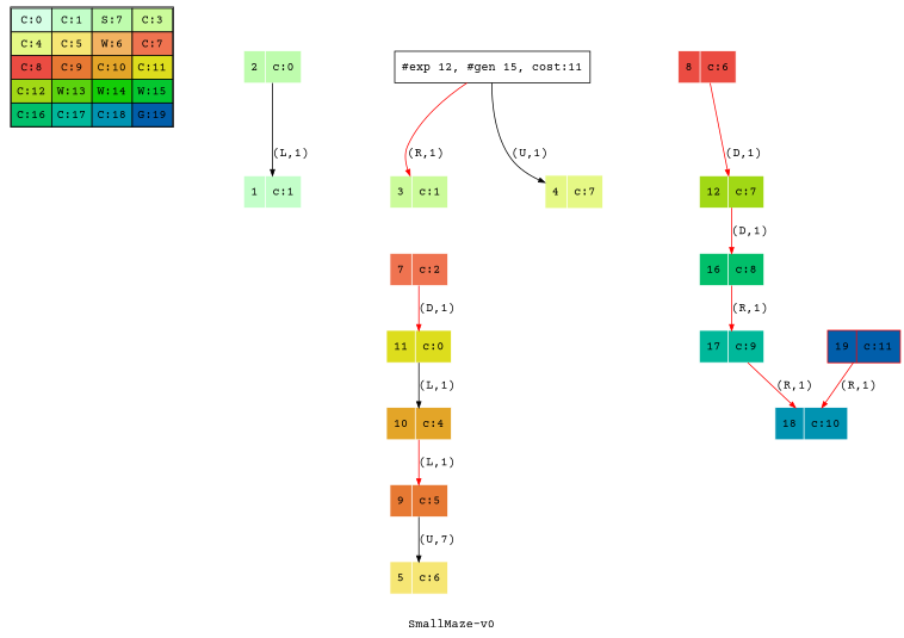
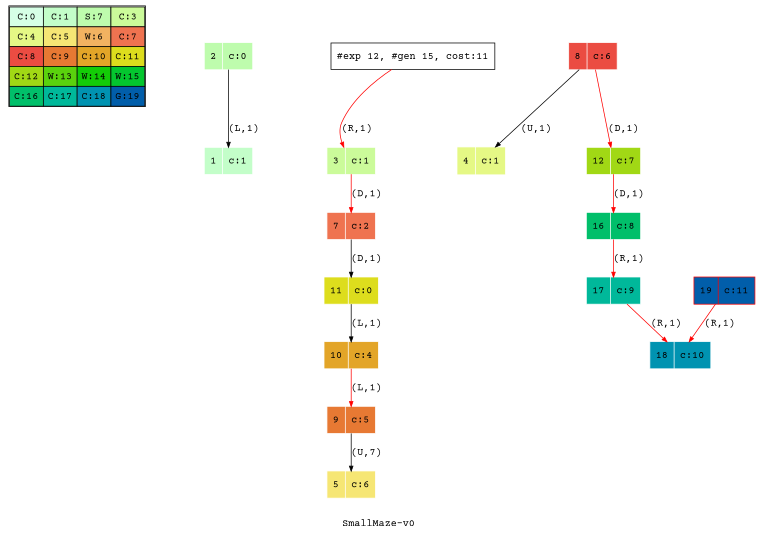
  digraph {
    fontname="Courier Prime"
    label="SmallMaze-v0"
    nodesep=1
    ranksep=0.5
    node [fontname="Courier Prime" shape=record color=white style=filled]
    edge [arrowsize=0.7 fontname="Courier Prime" color=red]
    n1 [label=<<table border="1" cellpadding="5" cellspacing="0" cellborder="1"><tr><td bgcolor="0.39803922 0.15947579 0.99679532 1.        ">C:0</td><td bgcolor="0.35098039 0.23194764 0.99315867 1.        ">C:1</td><td bgcolor="0.29607843 0.31486959 0.98720184 1.        ">S:7</td><td bgcolor="0.24901961 0.38410575 0.98063477 1.        ">C:3</td></tr><tr><td bgcolor="0.19411765 0.46220388 0.97128103 1.        ">C:4</td><td bgcolor="0.14705882 0.52643216 0.96182564 1.        ">C:5</td><td bgcolor="0.09215686 0.59770746 0.94913494 1.        ">W:6</td><td bgcolor="0.0372549  0.66454018 0.93467977 1.        ">C:7</td></tr><tr><td bgcolor="0.00980392 0.71791192 0.92090552 1.        ">C:8</td><td bgcolor="0.06470588 0.77520398 0.9032472  1.        ">C:9</td><td bgcolor="0.11176471 0.81974048 0.88677369 1.        ">C:10</td><td bgcolor="0.16666667 0.8660254  0.8660254  1.        ">C:11</td></tr><tr><td bgcolor="0.21372549 0.9005867  0.84695821 1.        ">C:12</td><td bgcolor="0.26862745 0.93467977 0.82325295 1.        ">W:13</td><td bgcolor="0.32352941 0.96182564 0.79801723 1.        ">W:14</td><td bgcolor="0.37058824 0.97940977 0.77520398 1.        ">W:15</td></tr><tr><td bgcolor="0.4254902  0.99315867 0.74725253 1.        ">C:16</td><td bgcolor="0.47254902 0.99907048 0.72218645 1.        ">C:17</td><td bgcolor="0.52745098 0.99907048 0.69169844 1.        ">C:18</td><td bgcolor="0.5745098  0.99315867 0.66454018 1.        ">G:19</td></tr></table>> shape=plaintext color="" style=""]
    n2 [fillcolor="0.29607843 0.31486959 0.98720184 1.        " label="<f0>2 |<f1> c:0"]
    n3 [fillcolor="0.35098039 0.23194764 0.99315867 1.        " label="<f0>1 |<f1> c:1"]
    n4 [fillcolor="0.24901961 0.38410575 0.98063477 1.        " label="<f0>3 |<f1> c:1"]
    n5 [fillcolor="0.0372549  0.66454018 0.93467977 1.        " label="<f0>7 |<f1> c:2"]
    n6 [fillcolor="0.16666667 0.8660254  0.8660254  1.        " label="<f0>11 |<f1> c:0"]
    n7 [fillcolor="0.11176471 0.81974048 0.88677369 1.        " label="<f0>10 |<f1> c:4"]
    n8 [fillcolor="0.06470588 0.77520398 0.9032472  1.        " label="<f0>9 |<f1> c:5"]
    n9 [fillcolor="0.14705882 0.52643216 0.96182564 1.        " label="<f0>5 |<f1> c:6"]
    n10 [fillcolor="0.00980392 0.71791192 0.92090552 1.        " label="<f0>8 |<f1> c:6"]
-   n11 [fillcolor="0.19411765 0.46220388 0.97128103 1.        " label="<f0>4 |<f1> c:7"]
+   n11 [fillcolor="0.19411765 0.46220388 0.97128103 1.        " label="<f0>4 |<f1> c:1"]
    n12 [fillcolor="0.21372549 0.9005867  0.84695821 1.        " label="<f0>12 |<f1> c:7"]
    n13 [fillcolor="0.4254902  0.99315867 0.74725253 1.        " label="<f0>16 |<f1> c:8"]
    n14 [fillcolor="0.47254902 0.99907048 0.72218645 1.        " label="<f0>17 |<f1> c:9"]
    n15 [fillcolor="0.52745098 0.99907048 0.69169844 1.        " label="<f0>18 |<f1> c:10"]
    n16 [color=red fillcolor="0.5745098  0.99315867 0.66454018 1.        " label="<f0>19 |<f1> c:11"]
    "#exp 12, #gen 15, cost:11" [shape=box color="" style=""]
    subgraph sub_1 {
      label=Map
      n1
    }
    n2 -> n3 [label="(L,1)" color=""]
-   n5 -> n6 [label="(D,1)"]
+   n4 -> n5 [label="(D,1)"]
+   n5 -> n6 [color=black label="(D,1)"]
    n6 -> n7 [color=black label="(L,1)"]
    n7 -> n8 [label="(L,1)"]
    n8 -> n9 [label="(U,7)" color=""]
-   "#exp 12, #gen 15, cost:11" -> n11 [label="(U,1)" color=""]
+   n10 -> n11 [label="(U,1)" color=""]
    n10 -> n12 [label="(D,1)"]
    n12 -> n13 [label="(D,1)"]
    n13 -> n14 [label="(R,1)"]
    n14 -> n15 [label="(R,1)"]
    n16 -> n15 [label="(R,1)"]
    "#exp 12, #gen 15, cost:11" -> n4 [label="(R,1)"]
  }
